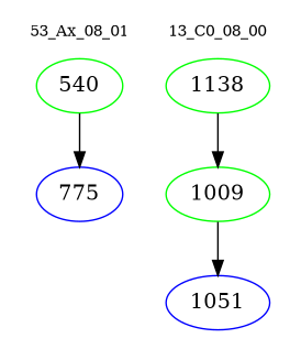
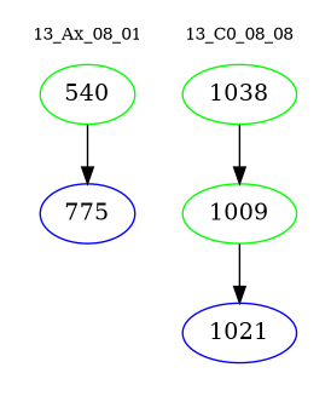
  digraph {
    node [color=green]
    edge [color=black]
    n1 [label=540]
    n2 [color=blue label=775]
-   n3 [label=1138]
+   n3 [label=1038]
    n4 [label=1009]
-   n5 [color=blue label=1051]
+   n5 [color=blue label=1021]
    subgraph cluster_1 {
      color=white
      fontsize=10
-     label="53_Ax_08_01"
+     label="13_Ax_08_01"
      n1
      n2
    }
    subgraph cluster_2 {
      color=white
      fontsize=10
-     label="13_C0_08_00"
+     label="13_C0_08_08"
      n3
      n4
      n5
    }
    n1 -> n2
    n3 -> n4
    n4 -> n5
  }
